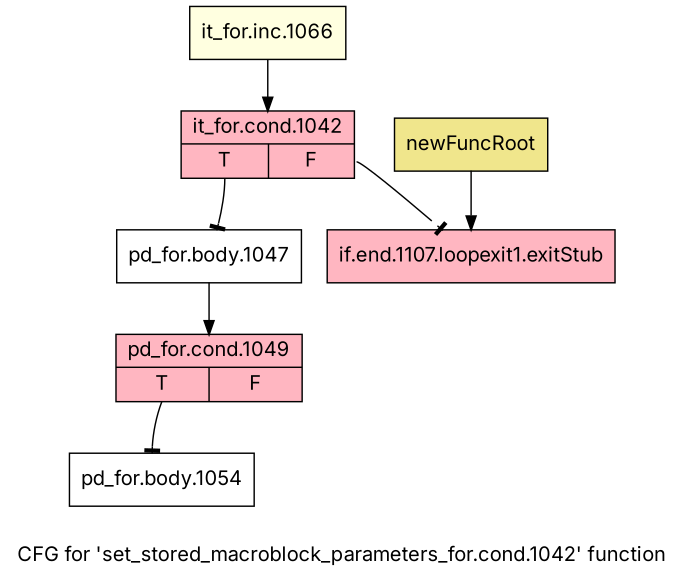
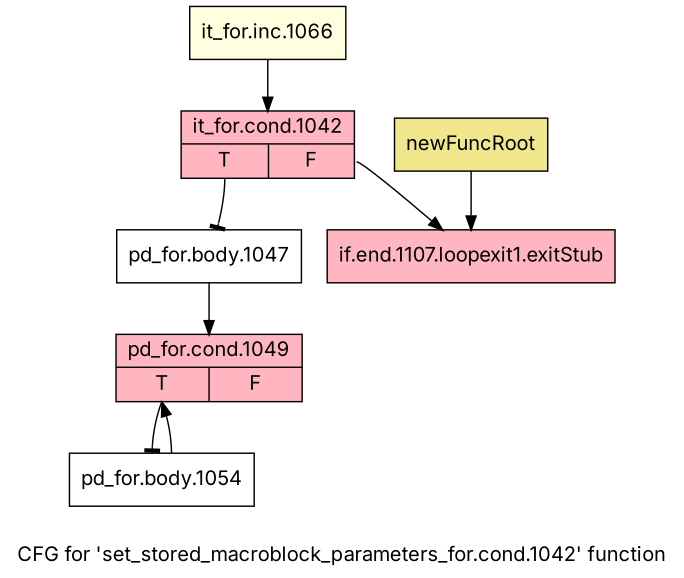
  digraph {
    fontname=Inter
    label="CFG for 'set_stored_macroblock_parameters_for.cond.1042' function"
    node [fillcolor=lightpink fontname=Inter shape=record style=filled]
    edge [arrowhead=normal fontname=Inter]
    n1 [fillcolor=khaki label="{newFuncRoot}"]
    n2 [label="{if.end.1107.loopexit1.exitStub}"]
    n3 [label="{it_for.cond.1042|{<s0>T|<s1>F}}"]
    n4 [fillcolor=white label="{pd_for.body.1047}"]
    n5 [label="{pd_for.cond.1049|{<s0>T|<s1>F}}"]
    n6 [fillcolor=white label="{pd_for.body.1054}"]
    n7 [fillcolor=lightyellow label="{it_for.inc.1066}"]
    n1 -> n2
-   n3 -> n2 [arrowhead=tee tailport=s1]
+   n3 -> n2 [tailport=s1]
    n3 -> n4 [arrowhead=tee tailport=s0]
    n4 -> n5
    n5 -> n6 [arrowhead=tee tailport=s0]
+   n6 -> n5
    n7 -> n3
  }
